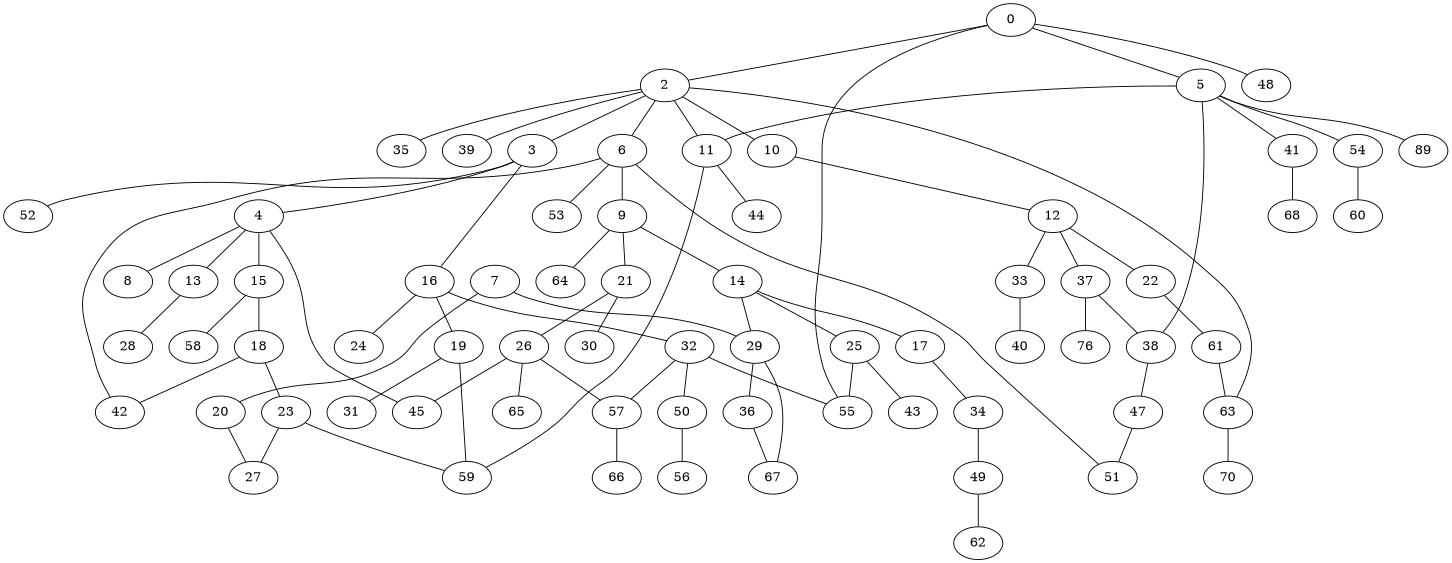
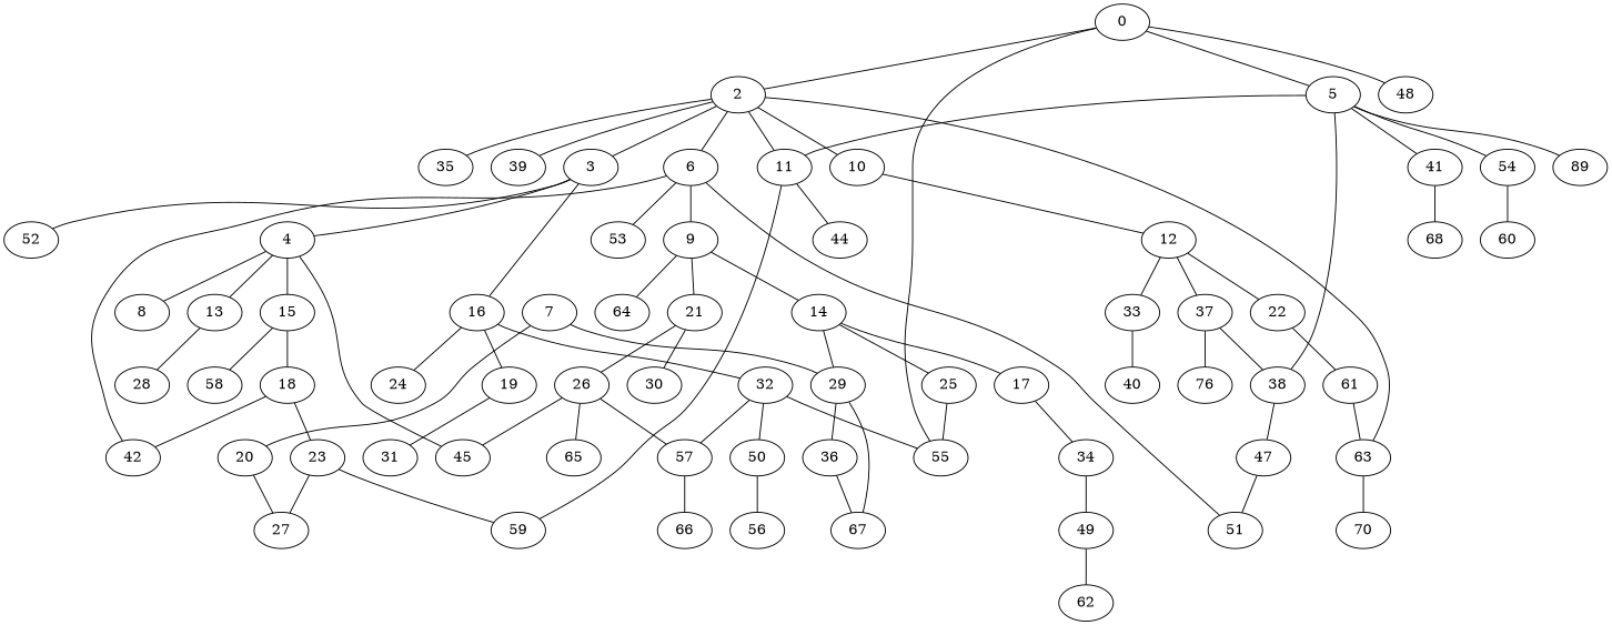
  graph {
    n1 [label=0]
    2
    5
    48
    55
    3
    6
    10
    11
    35
    39
    63
    38
    41
    54
    n16 [label=89]
    4
    16
    52
    9
    42
    51
    53
    12
    44
    59
    70
    47
    68
    60
    8
    13
    15
    45
    19
    24
    32
    14
    21
    64
    22
    33
    37
    7
    20
    29
    28
    18
    58
    31
    57
    50
    27
    36
    67
    23
    17
    25
    26
    30
    34
-   43
    65
    61
    40
    n66 [label=76]
    49
    66
    56
    62
    n1 -- 2
    n1 -- 5
    n1 -- 48
    n1 -- 55
    2 -- 3
    2 -- 6
    2 -- 10
    2 -- 11
    2 -- 35
    2 -- 39
    2 -- 63
    5 -- 11
    5 -- 38
    5 -- 41
    5 -- 54
    5 -- n16
    3 -- 4
    3 -- 16
    3 -- 52
    6 -- 9
    6 -- 42
    6 -- 51
    6 -- 53
    10 -- 12
    11 -- 44
    11 -- 59
    63 -- 70
    38 -- 47
    41 -- 68
    54 -- 60
    4 -- 8
    4 -- 13
    4 -- 15
    4 -- 45
    16 -- 19
    16 -- 24
    16 -- 32
    9 -- 14
    9 -- 21
    9 -- 64
    12 -- 22
    12 -- 33
    12 -- 37
    47 -- 51
    13 -- 28
    15 -- 18
    15 -- 58
-   19 -- 59
    19 -- 31
    32 -- 55
    32 -- 57
    32 -- 50
    14 -- 29
    14 -- 17
    14 -- 25
    21 -- 26
    21 -- 30
    22 -- 61
    33 -- 40
    37 -- 38
    37 -- n66
    7 -- 20
    7 -- 29
    20 -- 27
    29 -- 36
    29 -- 67
    18 -- 42
    18 -- 23
    57 -- 66
    50 -- 56
    36 -- 67
    23 -- 59
    23 -- 27
    17 -- 34
    25 -- 55
-   25 -- 43
    26 -- 45
    26 -- 57
    26 -- 65
    34 -- 49
    61 -- 63
    49 -- 62
  }
